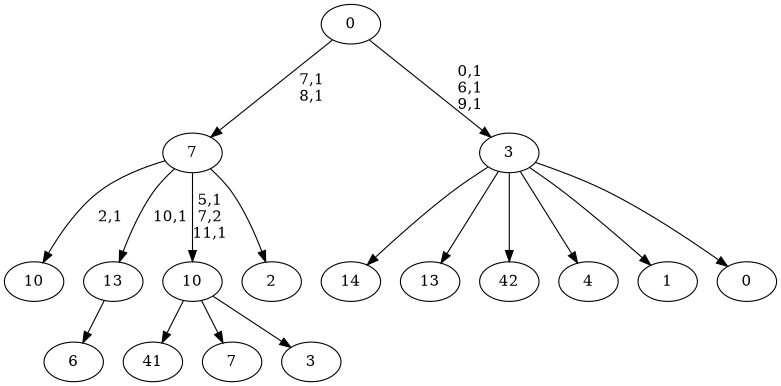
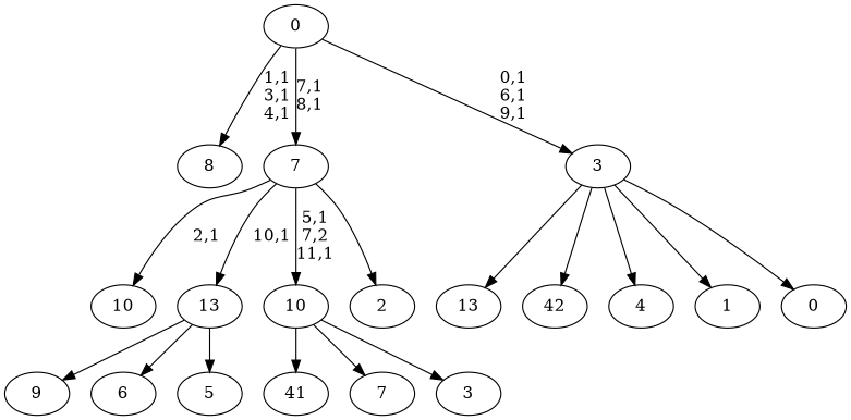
  digraph {
-   n1 [label=14]
    n2 [label=13]
    n3 [label=42]
    n4 [label=41]
    n5 [label=10]
+   n6 [label=9]
+   n7 [label=8]
    n8 [label=7]
    n9 [label=6]
+   n10 [label=5]
    13
    n12 [label=4]
    n13 [label=3]
    10
    n15 [label=2]
    7
    n17 [label=1]
    n18 [label=0]
    3
    0
+   13 -> n6
    13 -> n9
+   13 -> n10
    10 -> n4
    10 -> n8
    10 -> n13
    7 -> n5 [label="2,1"]
    7 -> 13 [label="10,1"]
    7 -> 10 [label="5,1\n7,2\n11,1"]
    7 -> n15
-   3 -> n1
    3 -> n2
    3 -> n3
    3 -> n12
    3 -> n17
    3 -> n18
+   0 -> n7 [label="1,1\n3,1\n4,1"]
    0 -> 7 [label="7,1\n8,1"]
    0 -> 3 [label="0,1\n6,1\n9,1"]
  }
